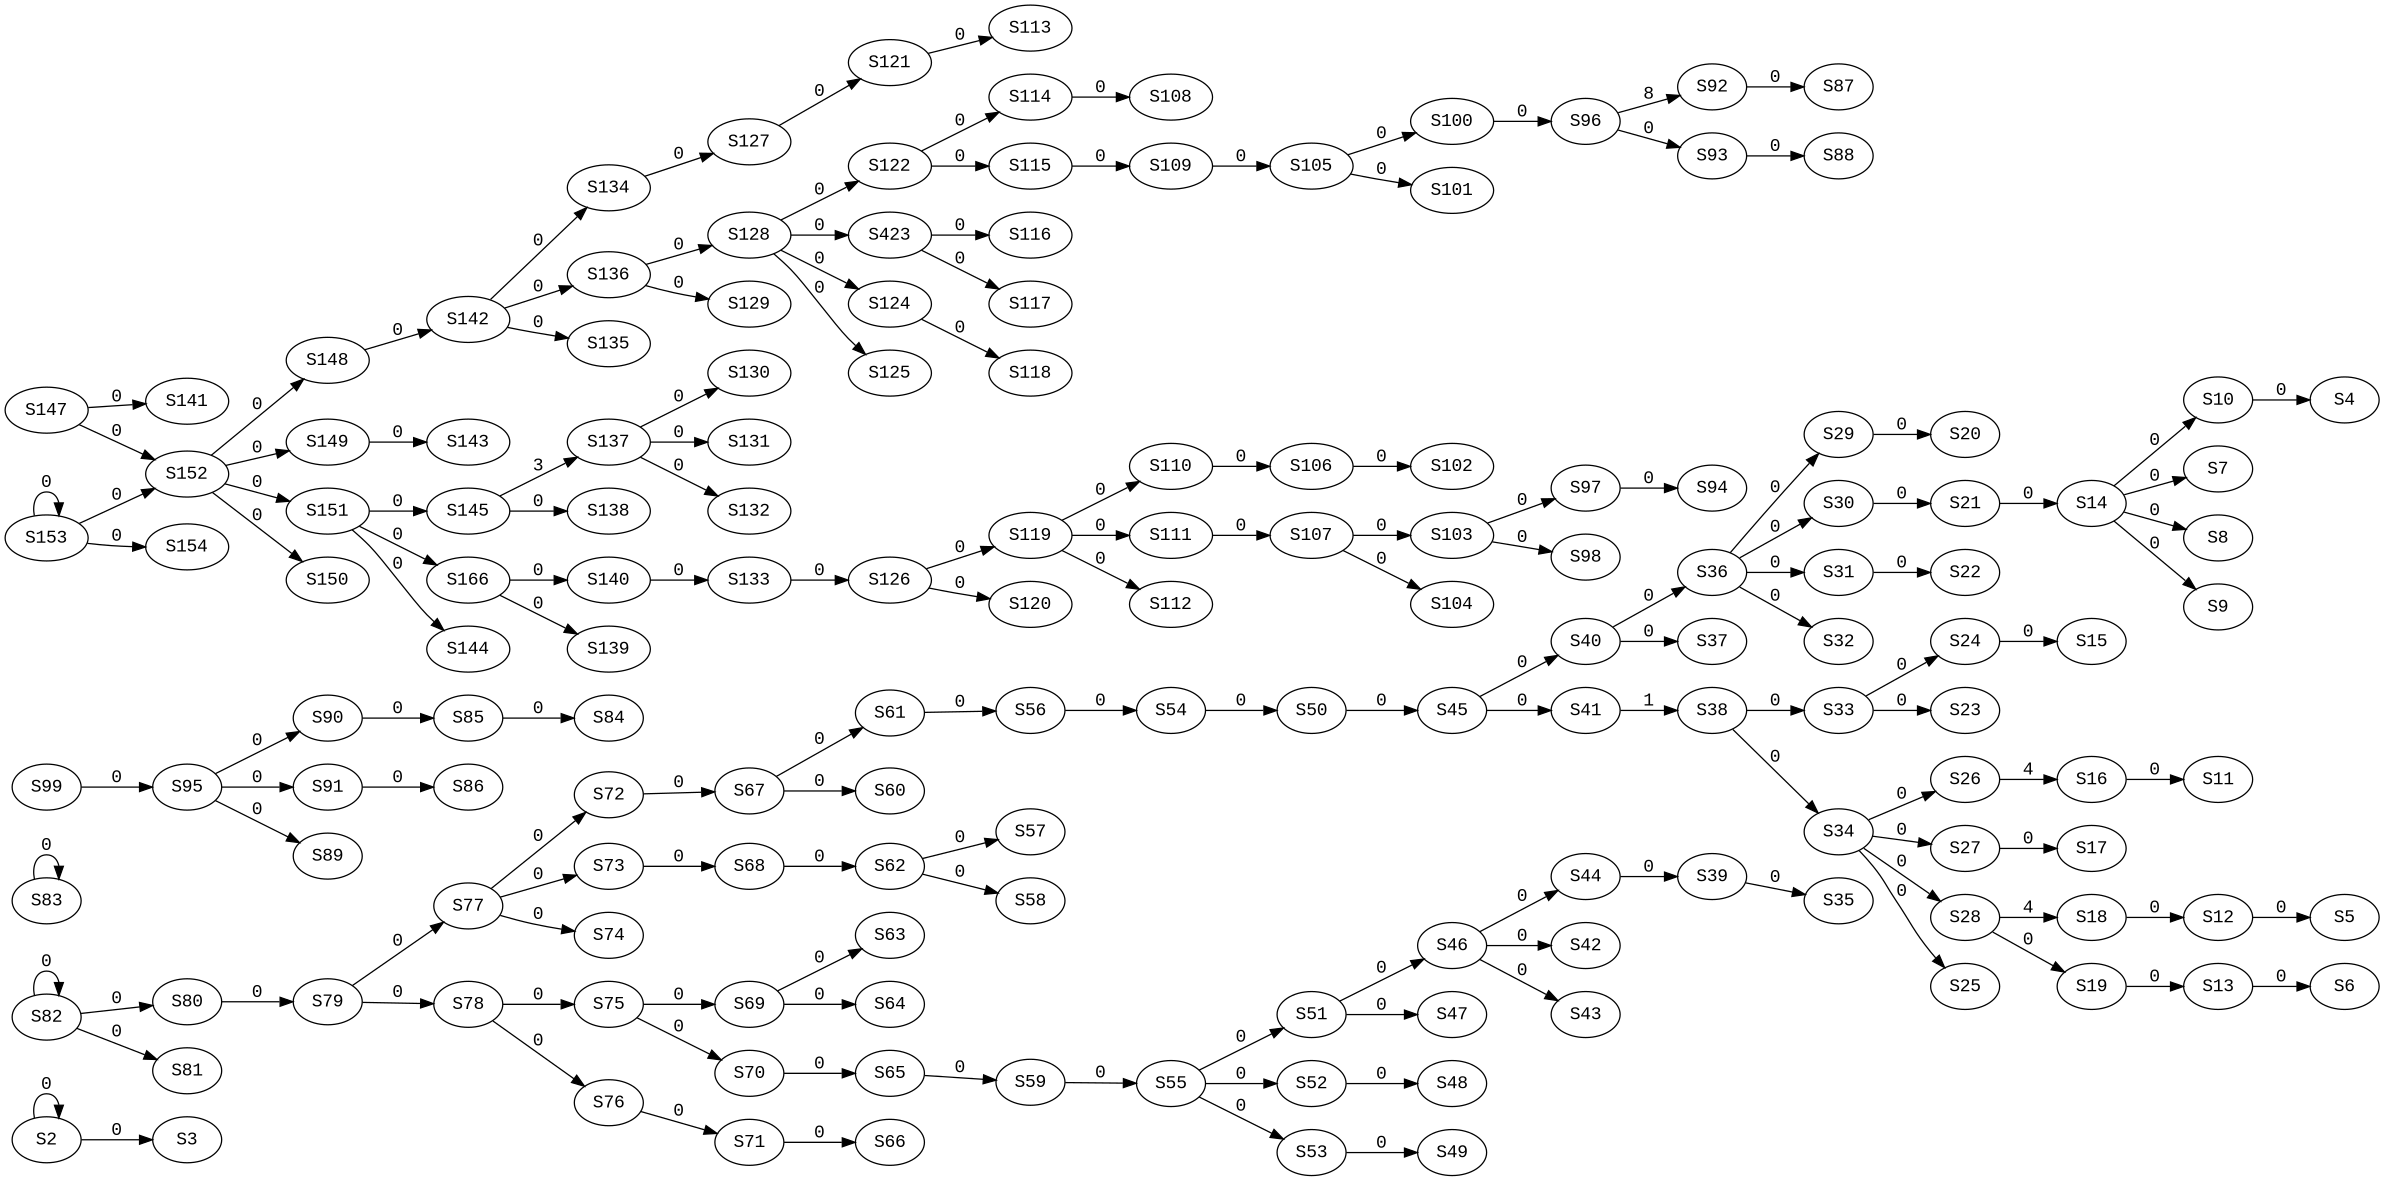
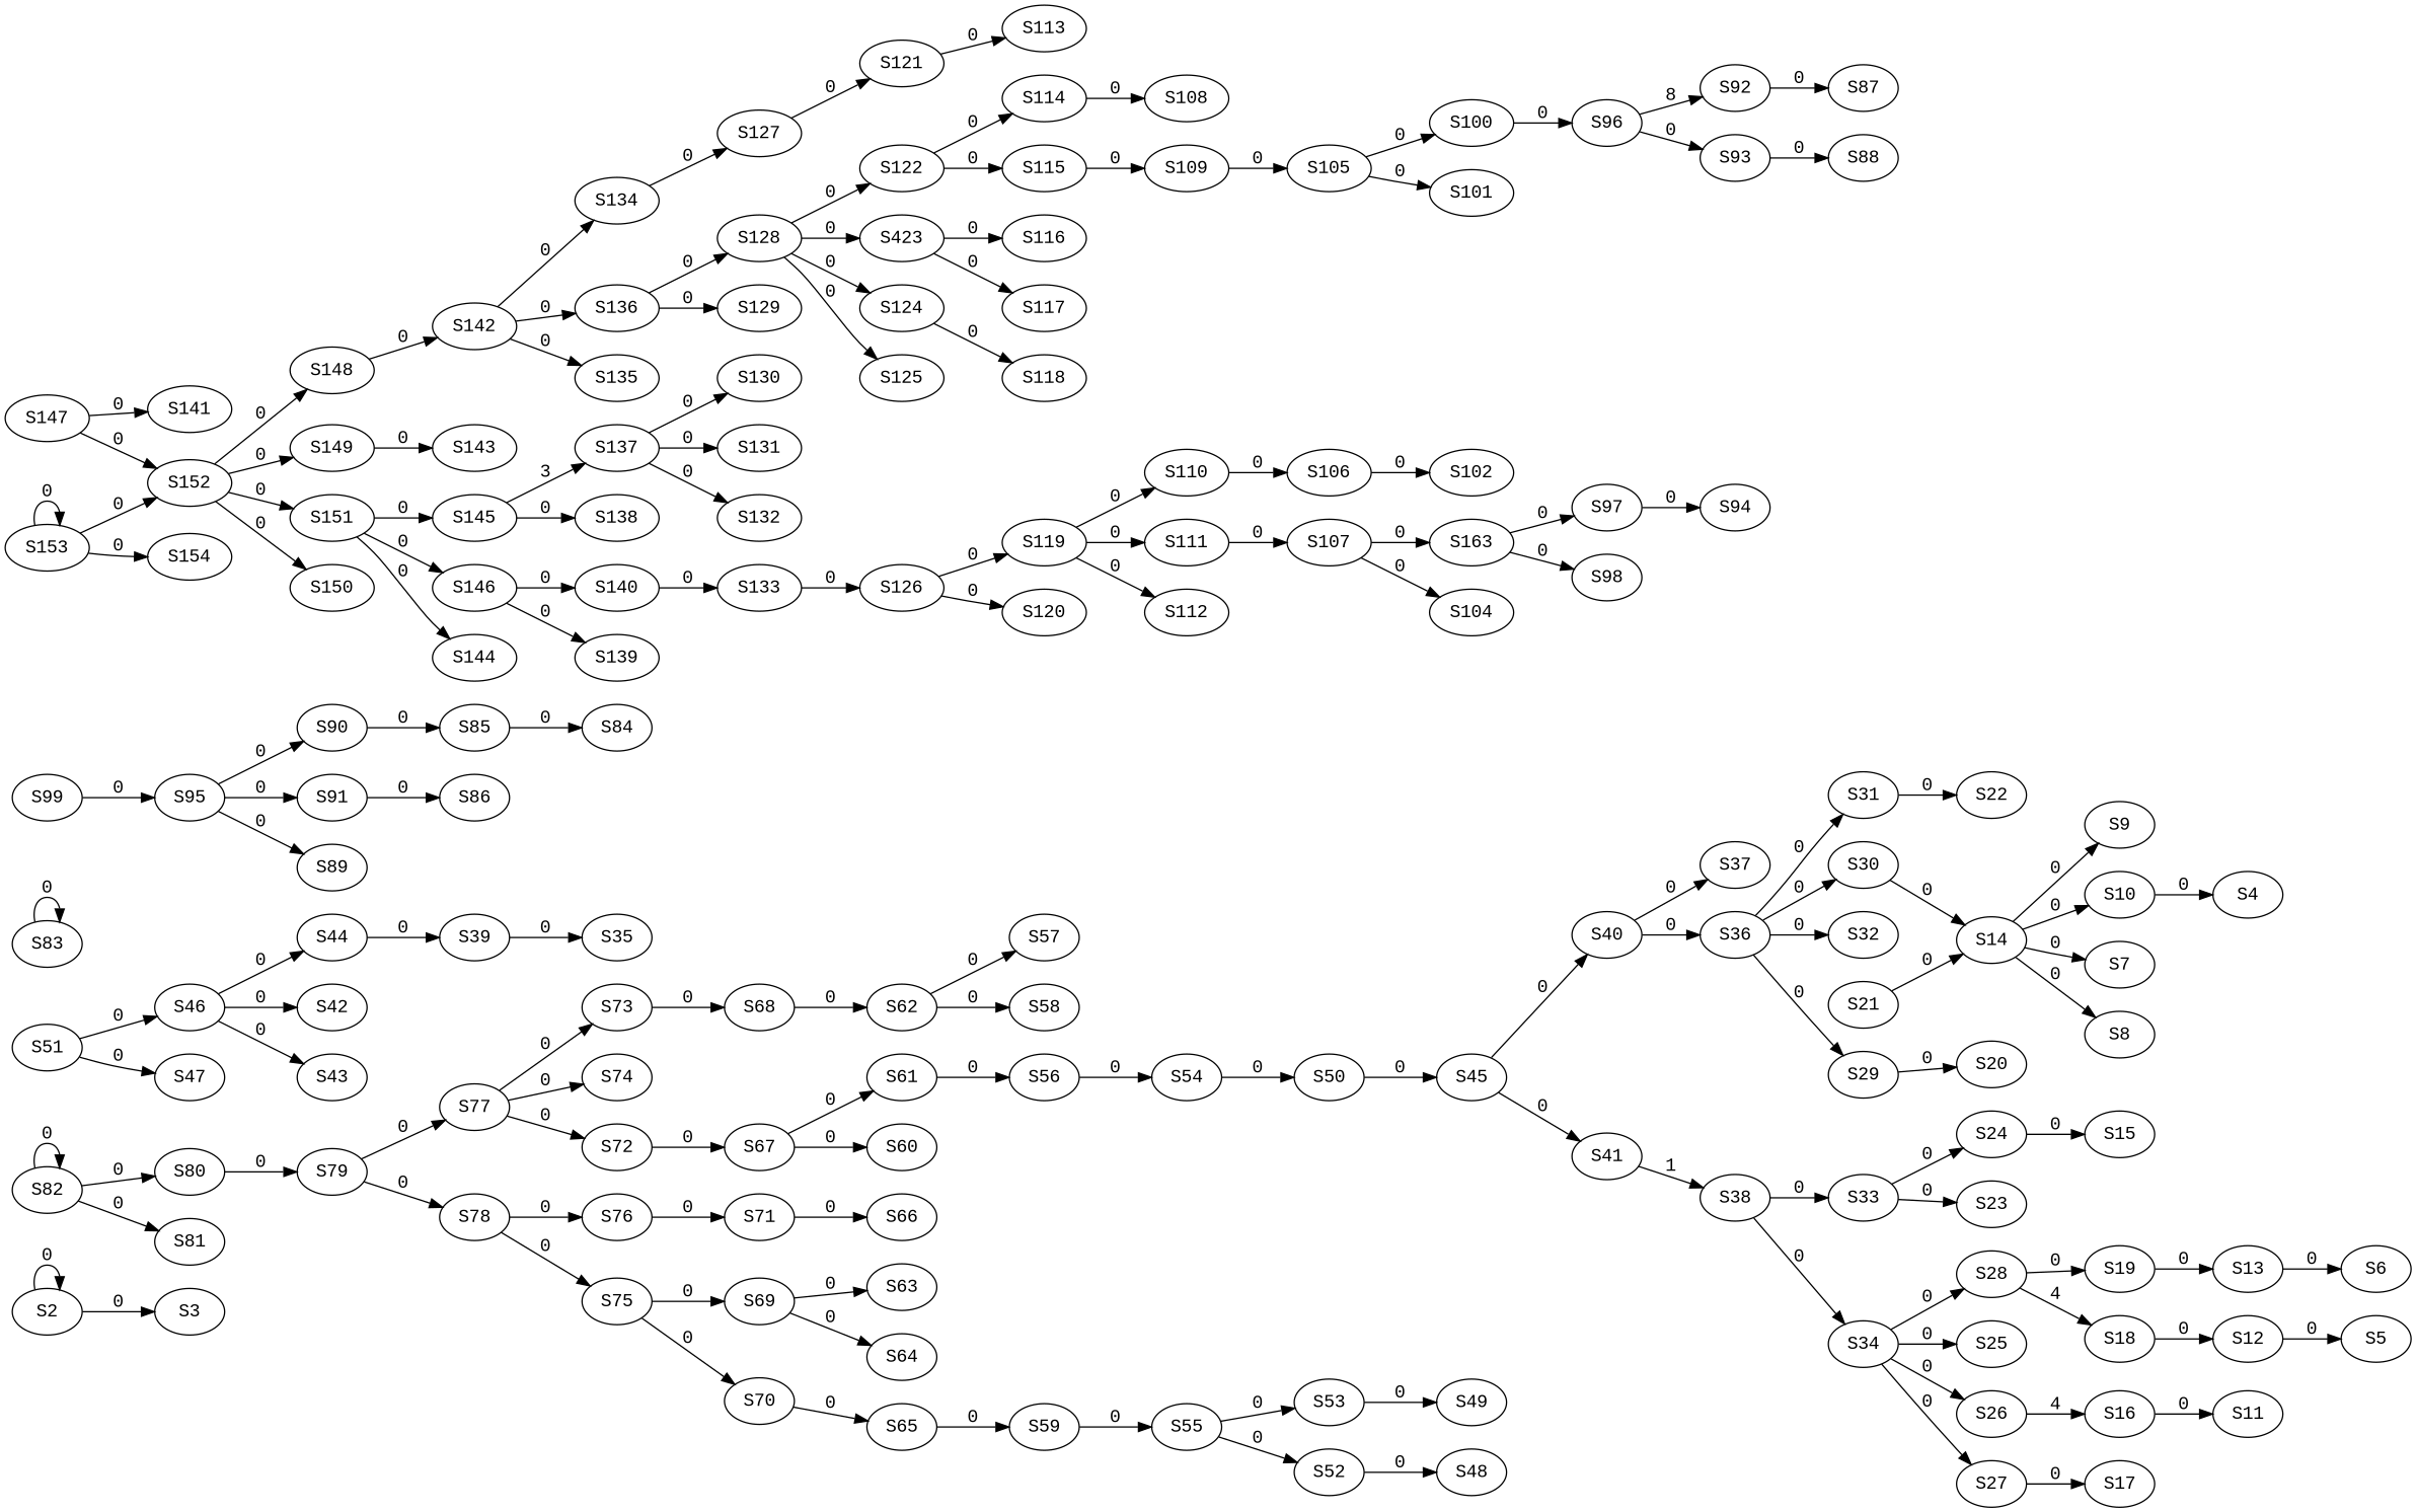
  strict digraph {
    fontname="Liberation Mono"
    rankdir=LR
    node [fontname="Liberation Mono"]
    edge [fontname="Liberation Mono"]
    S2
    S3
    S10
    S4
    S12
    S5
    S13
    S6
    S14
    S7
    S8
    S9
    S16
    S11
    S18
    S19
    S21
    S24
    S15
    S26
    S27
    S17
    S28
    S29
    S20
    S30
    S31
    S22
    S33
    S23
    S34
    S25
    S36
    S32
    S38
    S39
    S35
    S40
    S37
    S41
    S44
    S45
    S46
    S42
    S43
    S50
    S51
    S47
    S52
    S48
    S53
    S49
    S54
    S55
    S56
    S59
    S61
    S62
    S57
    S58
    S65
    S67
    S60
    S68
    S69
    S63
    S64
    S70
    S71
    S66
    S72
    S73
    S75
    S76
    S77
    S74
    S78
    S79
    S80
    S82
    S81
    S83
    S85
    S84
    S90
    S91
    S86
    S92
    S87
    S93
    S88
    S95
    S89
    S96
    S97
    S94
    S99
    S100
-   S103
+   S103 [label=S163]
    S98
    S105
    S101
    S106
    S102
    S107
    S104
    S109
    S110
    S111
    S114
    S108
    S115
    S119
    S112
    S121
    S113
    S122
    n118 [label=S423]
    S116
    S117
    S124
    S118
    S126
    S120
    S127
    S128
    S125
    S133
    S134
    S136
    S129
    S137
    S130
    S131
    S132
    S140
    S142
    S135
    S145
    S138
-   S146 [label=S166]
+   S146
    S139
    S147
    S141
    S152
    S148
    S149
    S143
    S151
    S144
    S150
    S153
    S154
    S2 -> S2 [label=0]
    S2 -> S3 [label=0]
    S10 -> S4 [label=0]
    S12 -> S5 [label=0]
    S13 -> S6 [label=0]
    S14 -> S10 [label=0]
    S14 -> S7 [label=0]
    S14 -> S8 [label=0]
    S14 -> S9 [label=0]
    S16 -> S11 [label=0]
    S18 -> S12 [label=0]
    S19 -> S13 [label=0]
    S21 -> S14 [label=0]
    S24 -> S15 [label=0]
    S26 -> S16 [label=4]
    S27 -> S17 [label=0]
    S28 -> S18 [label=4]
    S28 -> S19 [label=0]
    S29 -> S20 [label=0]
-   S30 -> S21 [label=0]
+   S30 -> S14 [label=0]
    S31 -> S22 [label=0]
    S33 -> S24 [label=0]
    S33 -> S23 [label=0]
    S34 -> S26 [label=0]
    S34 -> S27 [label=0]
    S34 -> S28 [label=0]
    S34 -> S25 [label=0]
    S36 -> S29 [label=0]
    S36 -> S30 [label=0]
    S36 -> S31 [label=0]
    S36 -> S32 [label=0]
    S38 -> S33 [label=0]
    S38 -> S34 [label=0]
    S39 -> S35 [label=0]
    S40 -> S36 [label=0]
    S40 -> S37 [label=0]
    S41 -> S38 [label=1]
    S44 -> S39 [label=0]
    S45 -> S40 [label=0]
    S45 -> S41 [label=0]
    S46 -> S44 [label=0]
    S46 -> S42 [label=0]
    S46 -> S43 [label=0]
    S50 -> S45 [label=0]
    S51 -> S46 [label=0]
    S51 -> S47 [label=0]
    S52 -> S48 [label=0]
    S53 -> S49 [label=0]
    S54 -> S50 [label=0]
-   S55 -> S51 [label=0]
    S55 -> S52 [label=0]
    S55 -> S53 [label=0]
    S56 -> S54 [label=0]
    S59 -> S55 [label=0]
    S61 -> S56 [label=0]
    S62 -> S57 [label=0]
    S62 -> S58 [label=0]
    S65 -> S59 [label=0]
    S67 -> S61 [label=0]
    S67 -> S60 [label=0]
    S68 -> S62 [label=0]
    S69 -> S63 [label=0]
    S69 -> S64 [label=0]
    S70 -> S65 [label=0]
    S71 -> S66 [label=0]
    S72 -> S67 [label=0]
    S73 -> S68 [label=0]
    S75 -> S69 [label=0]
    S75 -> S70 [label=0]
    S76 -> S71 [label=0]
    S77 -> S72 [label=0]
    S77 -> S73 [label=0]
    S77 -> S74 [label=0]
    S78 -> S75 [label=0]
    S78 -> S76 [label=0]
    S79 -> S77 [label=0]
    S79 -> S78 [label=0]
    S80 -> S79 [label=0]
    S82 -> S80 [label=0]
    S82 -> S82 [label=0]
    S82 -> S81 [label=0]
    S83 -> S83 [label=0]
    S85 -> S84 [label=0]
    S90 -> S85 [label=0]
    S91 -> S86 [label=0]
    S92 -> S87 [label=0]
    S93 -> S88 [label=0]
    S95 -> S90 [label=0]
    S95 -> S91 [label=0]
    S95 -> S89 [label=0]
    S96 -> S92 [label=8]
    S96 -> S93 [label=0]
    S97 -> S94 [label=0]
    S99 -> S95 [label=0]
    S100 -> S96 [label=0]
    S103 -> S97 [label=0]
    S103 -> S98 [label=0]
    S105 -> S100 [label=0]
    S105 -> S101 [label=0]
    S106 -> S102 [label=0]
    S107 -> S103 [label=0]
    S107 -> S104 [label=0]
    S109 -> S105 [label=0]
    S110 -> S106 [label=0]
    S111 -> S107 [label=0]
    S114 -> S108 [label=0]
    S115 -> S109 [label=0]
    S119 -> S110 [label=0]
    S119 -> S111 [label=0]
    S119 -> S112 [label=0]
    S121 -> S113 [label=0]
    S122 -> S114 [label=0]
    S122 -> S115 [label=0]
    n118 -> S116 [label=0]
    n118 -> S117 [label=0]
    S124 -> S118 [label=0]
    S126 -> S119 [label=0]
    S126 -> S120 [label=0]
    S127 -> S121 [label=0]
    S128 -> S122 [label=0]
    S128 -> n118 [label=0]
    S128 -> S124 [label=0]
    S128 -> S125 [label=0]
    S133 -> S126 [label=0]
    S134 -> S127 [label=0]
    S136 -> S128 [label=0]
    S136 -> S129 [label=0]
    S137 -> S130 [label=0]
    S137 -> S131 [label=0]
    S137 -> S132 [label=0]
    S140 -> S133 [label=0]
    S142 -> S134 [label=0]
    S142 -> S136 [label=0]
    S142 -> S135 [label=0]
    S145 -> S137 [label=3]
    S145 -> S138 [label=0]
    S146 -> S140 [label=0]
    S146 -> S139 [label=0]
    S147 -> S141 [label=0]
    S147 -> S152 [label=0]
    S152 -> S148 [label=0]
    S152 -> S149 [label=0]
    S152 -> S151 [label=0]
    S152 -> S150 [label=0]
    S148 -> S142 [label=0]
    S149 -> S143 [label=0]
    S151 -> S145 [label=0]
    S151 -> S146 [label=0]
    S151 -> S144 [label=0]
    S153 -> S152 [label=0]
    S153 -> S153 [label=0]
    S153 -> S154 [label=0]
  }
